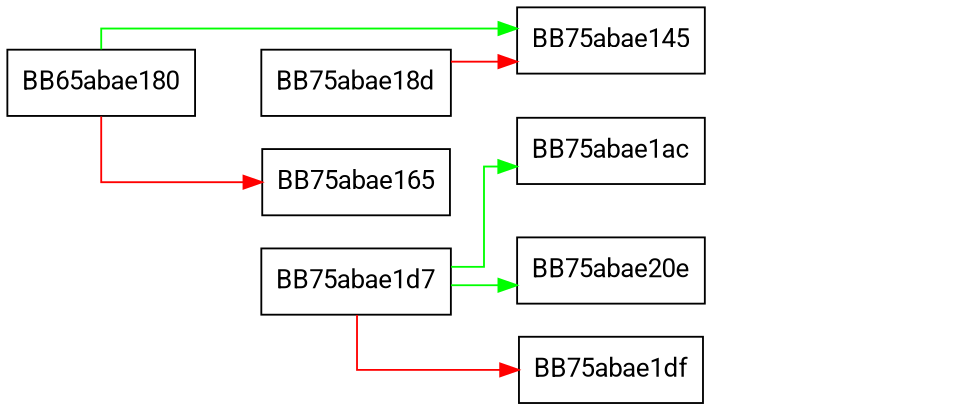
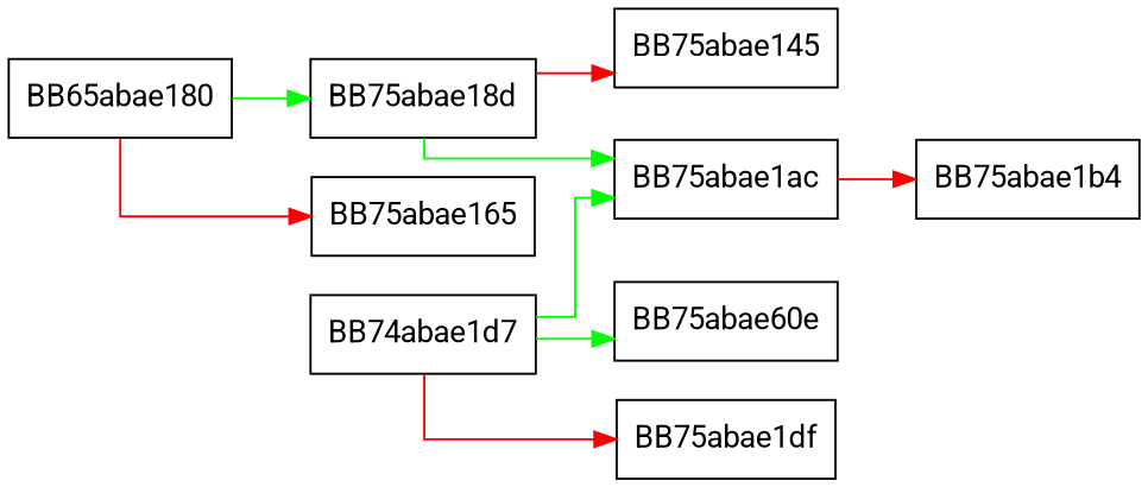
  digraph {
    fontname=Roboto
    rankdir=LR
    splines=ortho
    node [fontname=Roboto shape=box]
    edge [color=green fontname=Roboto]
    n1 [label=BB65abae180]
    BB75abae18d
    n3 [label=BB75abae165]
    BB75abae1ac
    n5 [label=BB75abae145]
-   BB75abae1d7
-   BB75abae20e
+   BB75abae1b4
+   BB75abae1d7 [label=BB74abae1d7]
+   BB75abae20e [label=BB75abae60e]
    BB75abae1df
-   n1 -> n5
+   n1 -> BB75abae18d
    n1 -> n3 [color=red]
+   BB75abae18d -> BB75abae1ac
    BB75abae18d -> n5 [color=red]
+   BB75abae1ac -> BB75abae1b4 [color=red]
    BB75abae1d7 -> BB75abae1ac
    BB75abae1d7 -> BB75abae20e
    BB75abae1d7 -> BB75abae1df [color=red]
  }
